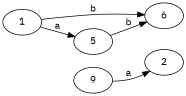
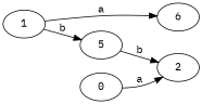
  strict digraph {
    fontname="IBM Plex Mono"
    rankdir=LR
    node [fontname="IBM Plex Mono"]
    edge [fontname="IBM Plex Mono"]
    5
    6
-   0 [label=9]
+   0
    2
    1
-   5 -> 6 [label=b]
+   5 -> 2 [label=b]
    0 -> 2 [label=a]
-   1 -> 5 [label=a]
-   1 -> 6 [label=b]
+   1 -> 5 [label=b]
+   1 -> 6 [label=a]
  }
